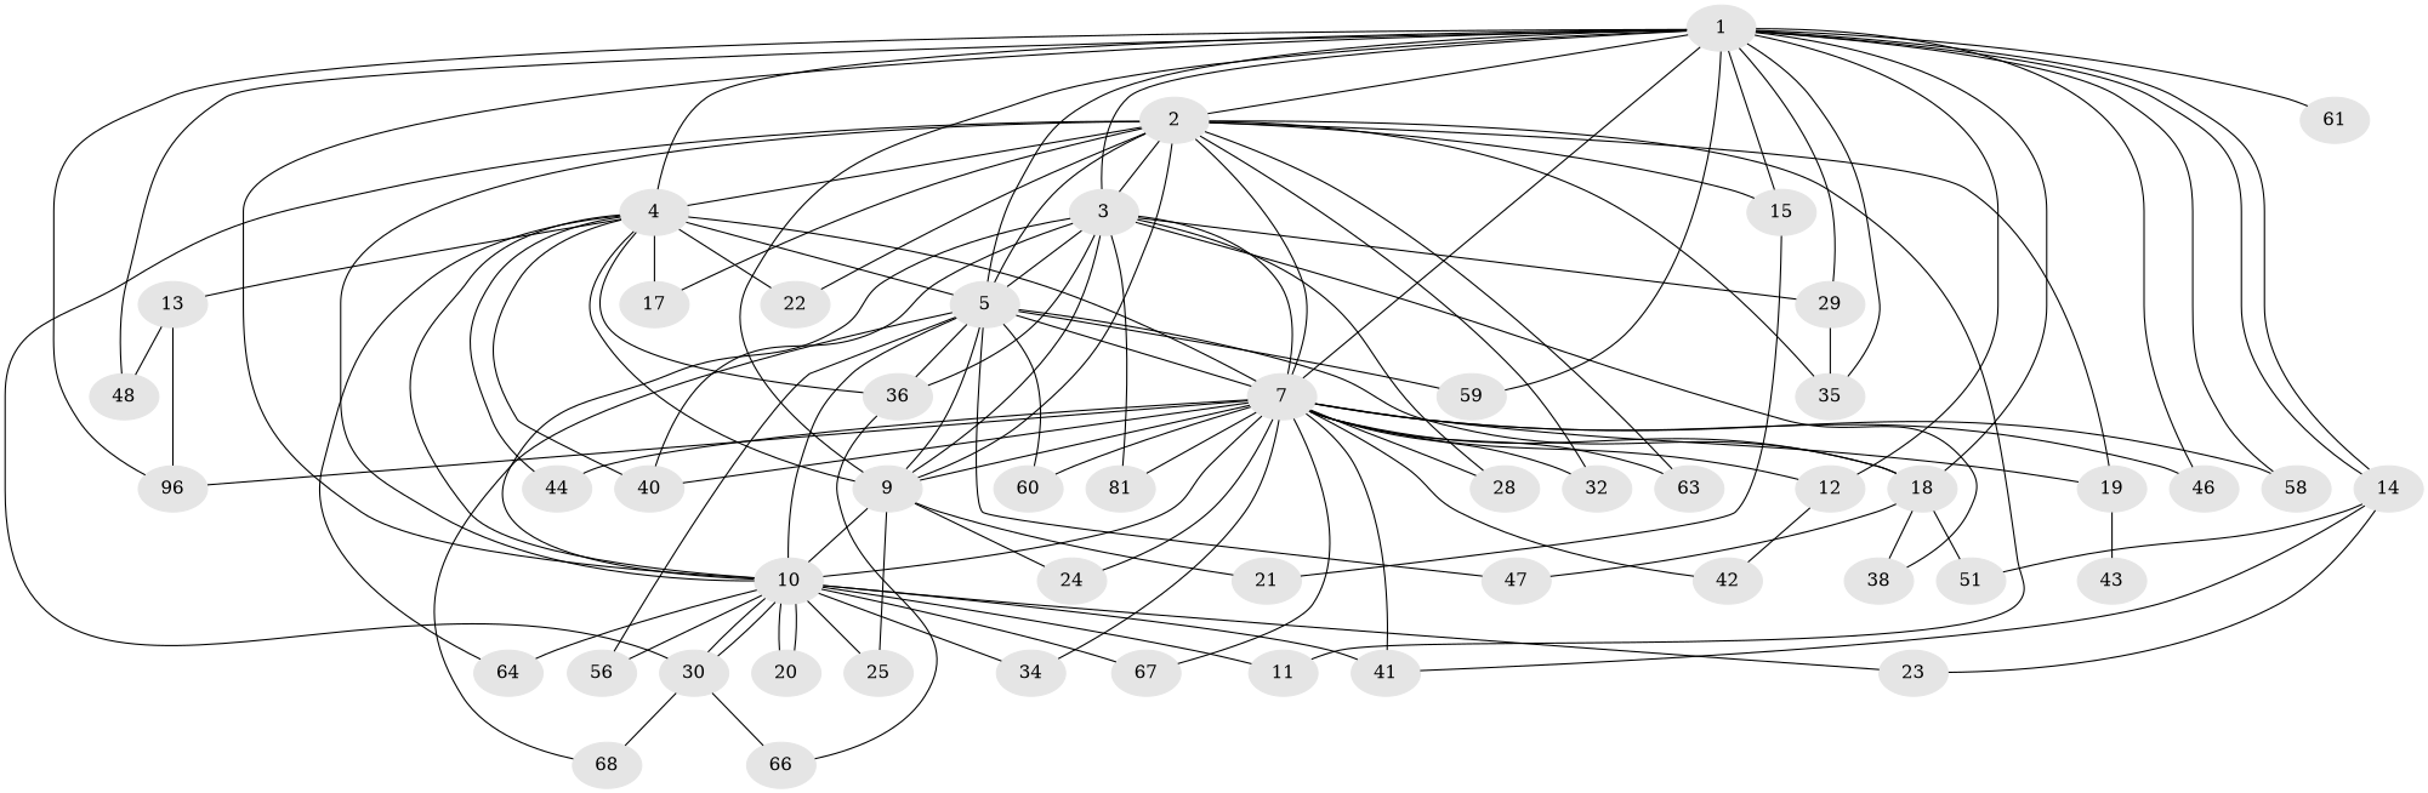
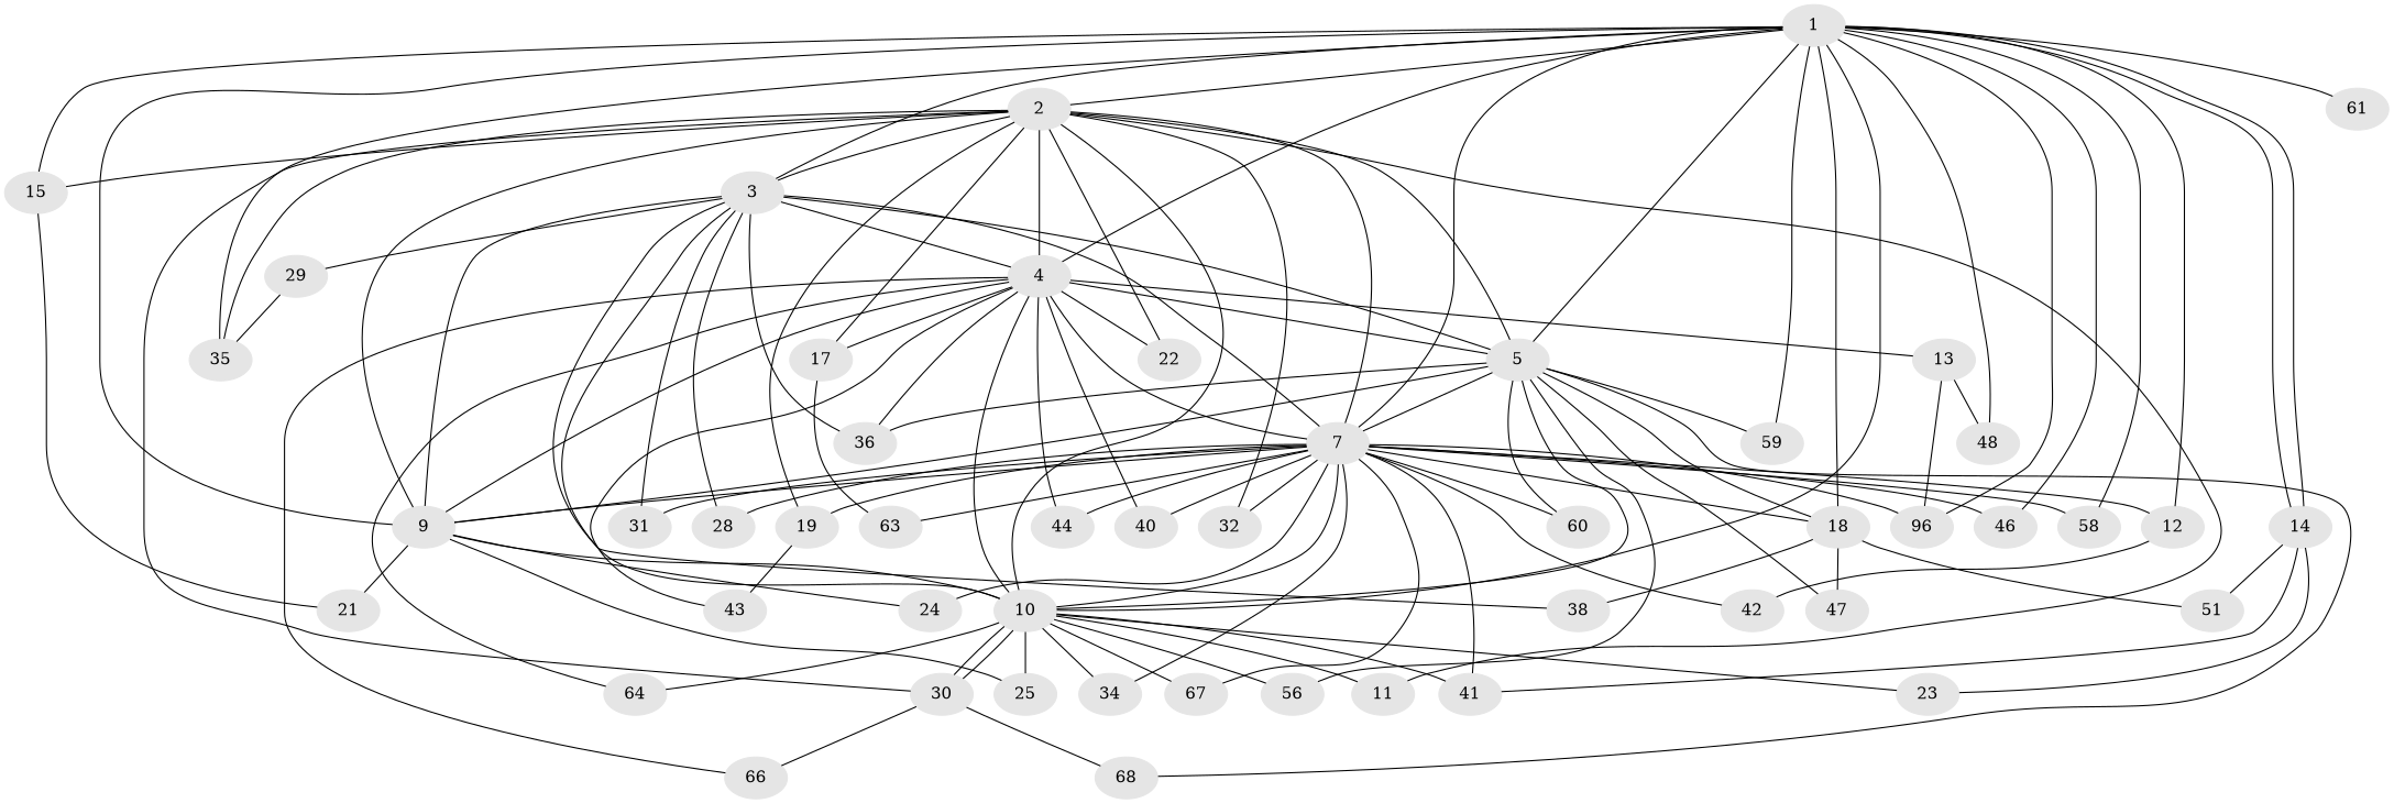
  graph {
    node [color=gray90 style=filled]
    1 [super="+27"]
    2 [super="+33"]
    3 [super="+53"]
    4 [super="+6"]
    5 [super="+49"]
    7 [super="+8"]
    9 [super="+26"]
    10 [super="+57"]
    12
    14 [super="+62"]
    15
    n12 [label=96 super="+45"]
    18 [super="+39"]
    29 [super="+50"]
    35 [super="+54"]
    46
    48
    58
    59
    61
    11
    17
    19
    22
    30 [super="+56"]
    32
    63
    28 [super="+37"]
-   31 [label=81]
+   31
    36 [super="+65"]
    38
    13
    40
    43
    44 [super="+55"]
    64
    66
    47
    n39 [label=56]
    60
    68
    24
    34
    41
    42
    67
    21
    25
-   20
    23
    51
    1 -- 2
    1 -- 3
    1 -- 4 [weight=2]
    1 -- 5
    1 -- 7 [weight=2]
    1 -- 9
    1 -- 10
    1 -- 12
    1 -- 14
    1 -- 14
    1 -- 15
    1 -- n12
    1 -- 18 [weight=2]
-   1 -- 29 [weight=2]
    1 -- 35
    1 -- 46
    1 -- 48
    1 -- 58
    1 -- 59
    1 -- 61
    2 -- 3 [weight=2]
    2 -- 4 [weight=2]
    2 -- 5
    2 -- 7 [weight=2]
    2 -- 9
    2 -- 10 [weight=2]
    2 -- 15
    2 -- 35
    2 -- 11
    2 -- 17
    2 -- 19
    2 -- 22
    2 -- 30
    2 -- 32
-   2 -- 63
-   3 -- 40 [weight=2]
+   17 -- 63
+   3 -- 4 [weight=2]
    3 -- 5
    3 -- 7 [weight=2]
    3 -- 9
    3 -- 10
    3 -- 29
    3 -- 28
    3 -- 31
    3 -- 36
    3 -- 38
    4 -- 5 [weight=2]
    4 -- 7 [weight=4]
    4 -- 9 [weight=2]
    4 -- 10 [weight=2]
    4 -- 17
    4 -- 22
    4 -- 36
    4 -- 13
    4 -- 40
+   4 -- 43
    4 -- 44
    4 -- 64
-   36 -- 66
+   4 -- 66
    5 -- 7 [weight=2]
    5 -- 9
    5 -- 10
    5 -- 18
    5 -- 59
    5 -- 36
    5 -- 47
    5 -- n39
    5 -- 60
    5 -- 68
    7 -- 9 [weight=2]
    7 -- 10 [weight=2]
    7 -- 12
    7 -- n12
    7 -- 18
    7 -- 46
    7 -- 58
    7 -- 19
    7 -- 32
    7 -- 63
    7 -- 28 [weight=2]
    7 -- 31
    7 -- 40
    7 -- 44 [weight=2]
    7 -- 60
    7 -- 24
    7 -- 34
    7 -- 41
    7 -- 42
    7 -- 67
    9 -- 10 [weight=2]
    9 -- 24
    9 -- 21
    9 -- 25
    10 -- 11
    10 -- 30
    10 -- 30
    10 -- 64
    10 -- n39
    10 -- 34
    10 -- 41
    10 -- 67
    10 -- 25
-   10 -- 20
-   10 -- 20
    10 -- 23
    12 -- 42
    14 -- 41
    14 -- 23
    14 -- 51
    15 -- 21
    18 -- 38
    18 -- 47
    18 -- 51
    29 -- 35
    19 -- 43
    30 -- 66
    30 -- 68
    13 -- n12
    13 -- 48
  }
